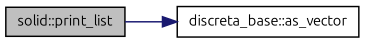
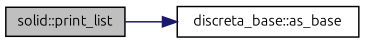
  digraph {
    rankdir=LR
    fontname=Ubuntu
    node [color=black fontname=Ubuntu fontsize=10 shape=record style=filled]
    n1 [fillcolor=grey75 fontcolor=black height=0.2 label="solid::print_list" width=0.4]
-   n2 [fillcolor=white height=0.2 label="discreta_base::as_vector" width=0.4]
+   n2 [fillcolor=white height=0.2 label="discreta_base::as_base" width=0.4]
    n1 -> n2 [color=midnightblue fontname=Ubuntu fontsize=10 labelfontname=Helvetica labelfontsize=10 style=solid]
  }
